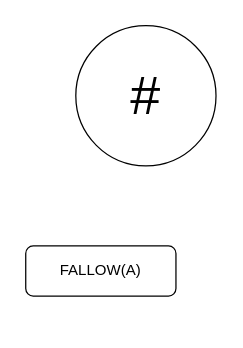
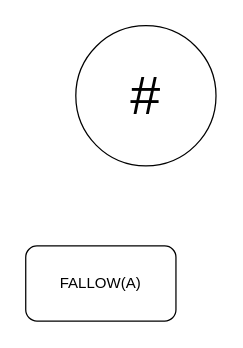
  <mxCell id="0" />
  <mxCell id="1" parent="0" />
  <mxCell id="2" value="&lt;font style=&quot;font-size: 43px;&quot;&gt;#&lt;/font&gt;" style="ellipse;whiteSpace=wrap;html=1;aspect=fixed;" vertex="1" parent="1"><mxGeometry x="60" y="20" width="112" height="112" as="geometry" /></mxCell>
- <mxCell id="3" value="FALLOW(A)" style="rounded=1;whiteSpace=wrap;html=1;" vertex="1" parent="1"><mxGeometry x="20" y="196" width="120" height="40" as="geometry" /></mxCell>
+ <mxCell id="3" value="FALLOW(A)" style="rounded=1;whiteSpace=wrap;html=1;" vertex="1" parent="1"><mxGeometry x="20" y="196" width="120" height="60" as="geometry" /></mxCell>
